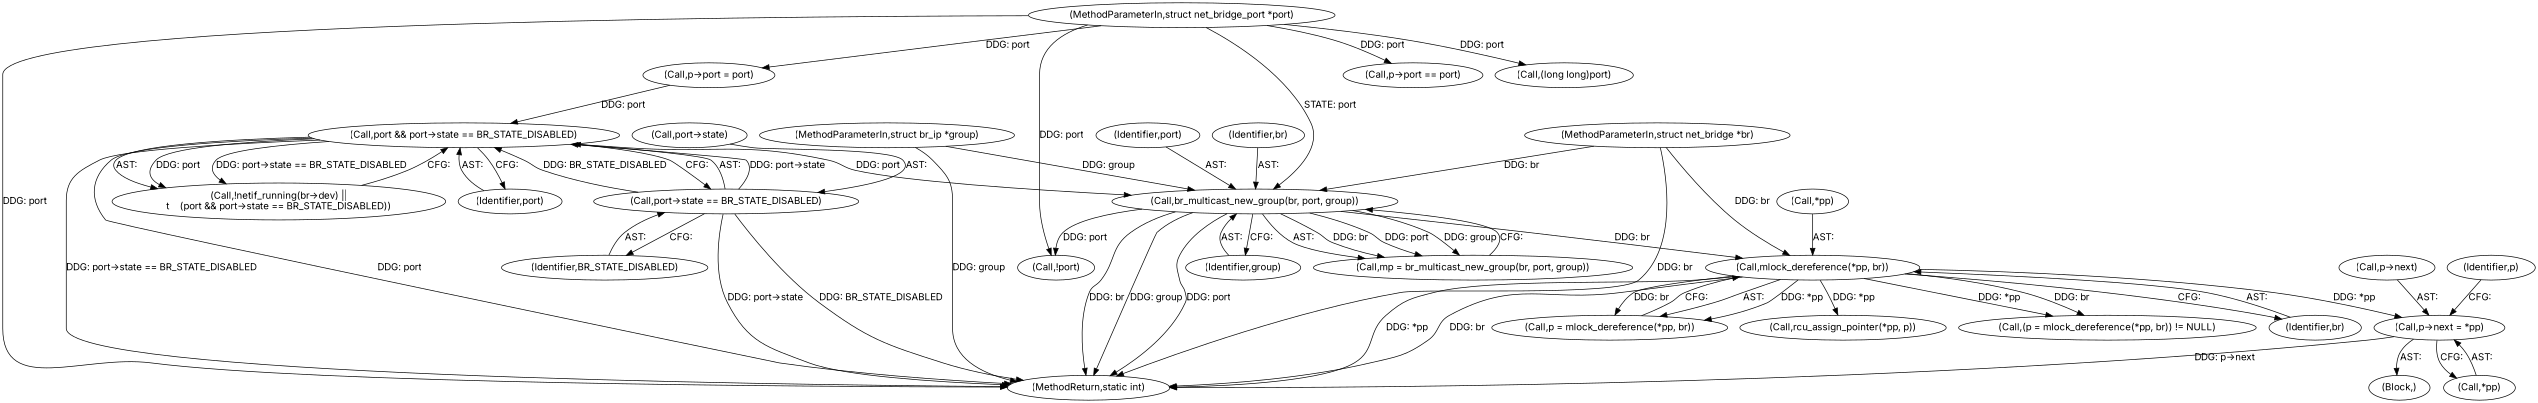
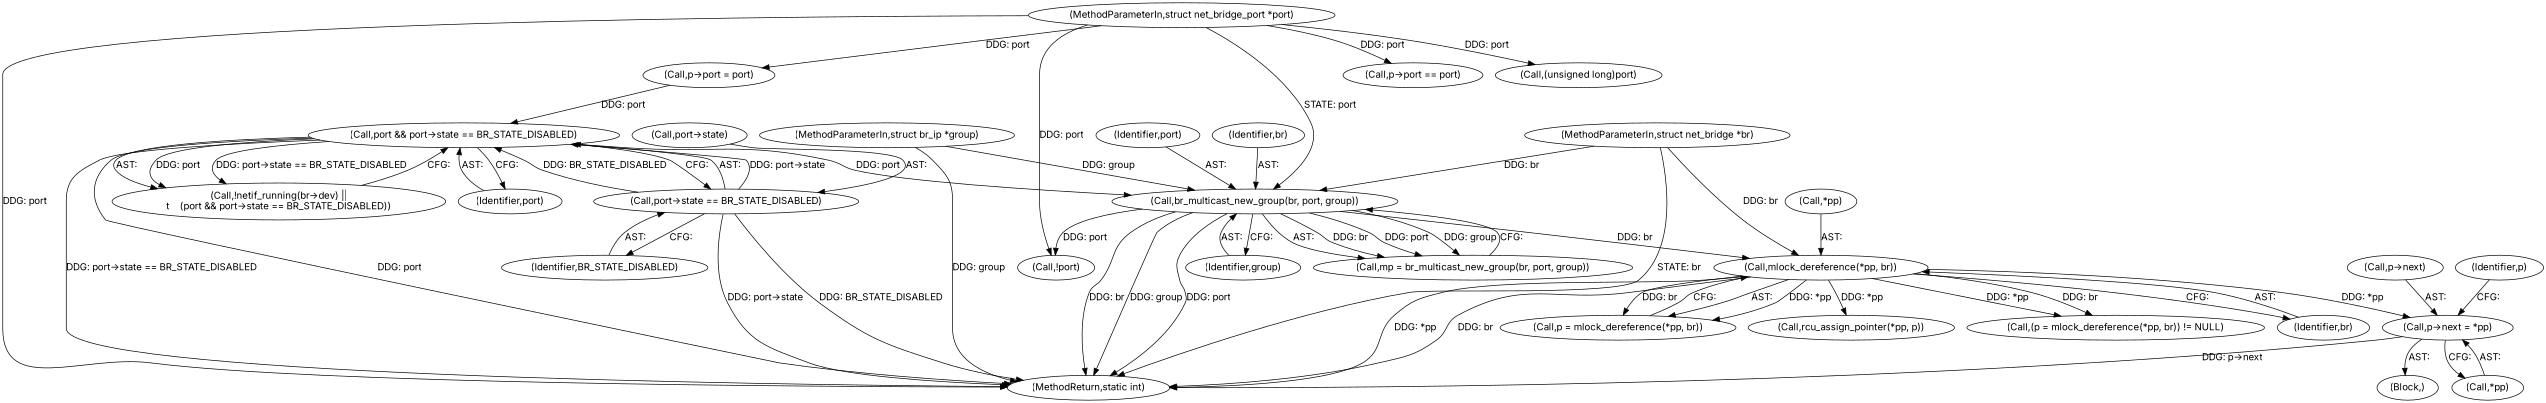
  digraph {
    fontname=Inter
    node [fontname=Inter]
    edge [fontname=Inter]
    n1 [label="(Call,p->next = *pp)"]
    n2 [label="(Block,)"]
    n3 [label="(Call,*pp)"]
    n4 [label="(MethodReturn,static int)"]
    n5 [label="(Call,mlock_dereference(*pp, br))"]
    n6 [label="(Call,p = mlock_dereference(*pp, br))"]
    n7 [label="(Call,rcu_assign_pointer(*pp, p))"]
    n8 [label="(Call,(p = mlock_dereference(*pp, br)) != NULL)"]
    n9 [label="(Identifier,br)"]
    n10 [label="(Call,br_multicast_new_group(br, port, group))"]
    n11 [label="(Identifier,group)"]
    n12 [label="(Call,!port)"]
    n13 [label="(Call,mp = br_multicast_new_group(br, port, group))"]
    n14 [label="(MethodParameterIn,struct net_bridge *br)"]
    n15 [label="(Call,port && port->state == BR_STATE_DISABLED)"]
    n16 [label="(Call,port->state == BR_STATE_DISABLED)"]
    n17 [label="(Identifier,port)"]
    n18 [label="(Call,!netif_running(br->dev) ||\n\t    (port && port->state == BR_STATE_DISABLED))"]
    n19 [label="(Identifier,BR_STATE_DISABLED)"]
    n20 [label="(MethodParameterIn,struct net_bridge_port *port)"]
    n21 [label="(Call,p->port = port)"]
    n22 [label="(Call,p->port == port)"]
-   n23 [label="(Call,(long long)port)"]
+   n23 [label="(Call,(unsigned long)port)"]
    n24 [label="(MethodParameterIn,struct br_ip *group)"]
    n25 [label="(Call,p->next)"]
    n26 [label="(Identifier,port)"]
    n27 [label="(Identifier,p)"]
    n28 [label="(Call,*pp)"]
    n29 [label="(Identifier,br)"]
    n30 [label="(Call,port->state)"]
    n1 -> n2 [label="AST: "]
    n1 -> n3 [label="CFG: "]
    n1 -> n4 [label="DDG: p->next"]
    n3 -> n1 [label="AST: "]
    n5 -> n1 [label="DDG: *pp"]
    n5 -> n4 [label="DDG: *pp"]
    n5 -> n4 [label="DDG: br"]
    n5 -> n6 [label="AST: "]
    n5 -> n6 [label="DDG: *pp"]
    n5 -> n6 [label="DDG: br"]
    n5 -> n7 [label="DDG: *pp"]
    n5 -> n8 [label="DDG: *pp"]
    n5 -> n8 [label="DDG: br"]
    n5 -> n9 [label="CFG: "]
    n6 -> n5 [label="CFG: "]
    n9 -> n5 [label="AST: "]
    n10 -> n4 [label="DDG: br"]
    n10 -> n4 [label="DDG: group"]
    n10 -> n4 [label="DDG: port"]
    n10 -> n5 [label="DDG: br"]
    n10 -> n11 [label="CFG: "]
    n10 -> n12 [label="DDG: port"]
    n10 -> n13 [label="AST: "]
    n10 -> n13 [label="DDG: br"]
    n10 -> n13 [label="DDG: port"]
    n10 -> n13 [label="DDG: group"]
    n11 -> n10 [label="AST: "]
    n13 -> n10 [label="CFG: "]
-   n14 -> n4 [label="DDG: br"]
+   n14 -> n4 [label="STATE: br"]
    n14 -> n5 [label="DDG: br"]
    n14 -> n10 [label="DDG: br"]
    n15 -> n4 [label="DDG: port"]
    n15 -> n4 [label="DDG: port->state == BR_STATE_DISABLED"]
    n15 -> n10 [label="DDG: port"]
    n15 -> n16 [label="CFG: "]
    n15 -> n17 [label="CFG: "]
    n15 -> n18 [label="AST: "]
    n15 -> n18 [label="DDG: port"]
    n15 -> n18 [label="DDG: port->state == BR_STATE_DISABLED"]
    n16 -> n4 [label="DDG: port->state"]
    n16 -> n4 [label="DDG: BR_STATE_DISABLED"]
    n16 -> n15 [label="AST: "]
    n16 -> n15 [label="DDG: port->state"]
    n16 -> n15 [label="DDG: BR_STATE_DISABLED"]
    n16 -> n19 [label="CFG: "]
    n17 -> n15 [label="AST: "]
    n18 -> n15 [label="CFG: "]
    n19 -> n16 [label="AST: "]
    n20 -> n4 [label="DDG: port"]
    n20 -> n10 [label="STATE: port"]
    n20 -> n12 [label="DDG: port"]
    n20 -> n21 [label="DDG: port"]
    n20 -> n22 [label="DDG: port"]
    n20 -> n23 [label="DDG: port"]
    n21 -> n15 [label="DDG: port"]
    n24 -> n4 [label="DDG: group"]
    n24 -> n10 [label="DDG: group"]
    n25 -> n1 [label="AST: "]
    n26 -> n10 [label="AST: "]
    n27 -> n1 [label="CFG: "]
    n28 -> n5 [label="AST: "]
    n29 -> n10 [label="AST: "]
    n30 -> n16 [label="AST: "]
  }
